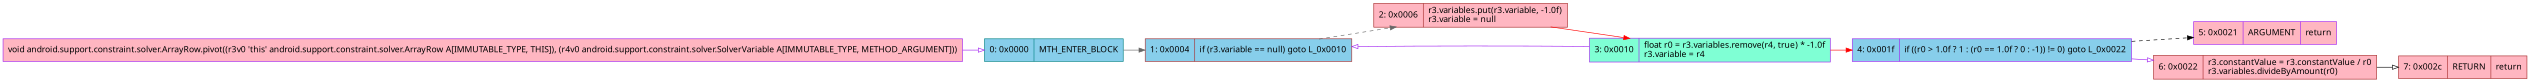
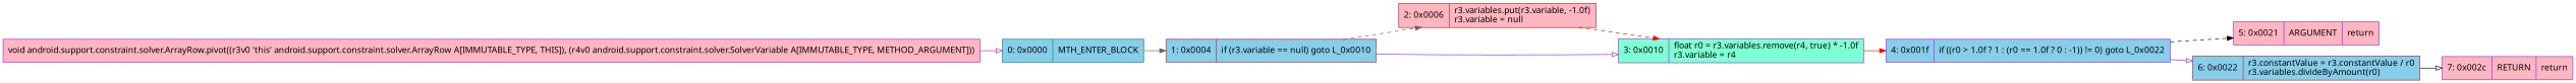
  digraph {
    fontname="Noto Sans"
    rankdir=LR
    node [color=brown fillcolor=lightpink fontname="Noto Sans" shape=record style=filled]
    edge [arrowhead=normal color=purple fontname="Noto Sans"]
    n1 [color=teal fillcolor=skyblue label="{0\:\ 0x0000|MTH_ENTER_BLOCK\l}"]
    n2 [fillcolor=skyblue label="{1\:\ 0x0004|if (r3.variable == null) goto L_0x0010\l}"]
    n3 [label="{2\:\ 0x0006|r3.variables.put(r3.variable, \-1.0f)\lr3.variable = null\l}"]
    n4 [color=purple fillcolor=aquamarine label="{3\:\ 0x0010|float r0 = r3.variables.remove(r4, true) * \-1.0f\lr3.variable = r4\l}"]
    n5 [color=purple fillcolor=skyblue label="{4\:\ 0x001f|if ((r0 \> 1.0f ? 1 : (r0 == 1.0f ? 0 : \-1)) != 0) goto L_0x0022\l}"]
    n6 [color=purple label="{5\:\ 0x0021|ARGUMENT\l|return\l}"]
-   n7 [label="{6\:\ 0x0022|r3.constantValue = r3.constantValue \/ r0\lr3.variables.divideByAmount(r0)\l}"]
-   n8 [label="{7\:\ 0x002c|RETURN\l|return\l}"]
+   n7 [fillcolor=skyblue label="{6\:\ 0x0022|r3.constantValue = r3.constantValue \/ r0\lr3.variables.divideByAmount(r0)\l}"]
+   n8 [color=purple label="{7\:\ 0x002c|RETURN\l|return\l}"]
    n9 [color=purple label="{void android.support.constraint.solver.ArrayRow.pivot((r3v0 'this' android.support.constraint.solver.ArrayRow A[IMMUTABLE_TYPE, THIS]), (r4v0 android.support.constraint.solver.SolverVariable A[IMMUTABLE_TYPE, METHOD_ARGUMENT])) }"]
    n1 -> n2 [color=gray40]
    n2 -> n3 [color=gray40 style=dashed]
-   n4 -> n2 [arrowhead=onormal]
-   n3 -> n4 [color=red]
+   n2 -> n4 [arrowhead=onormal]
+   n3 -> n4 [color=red style=dashed]
    n4 -> n5 [color=red]
    n5 -> n6 [color=black style=dashed]
    n5 -> n7 [arrowhead=onormal]
    n7 -> n8 [arrowhead=onormal color=black]
    n9 -> n1 [arrowhead=onormal]
  }
